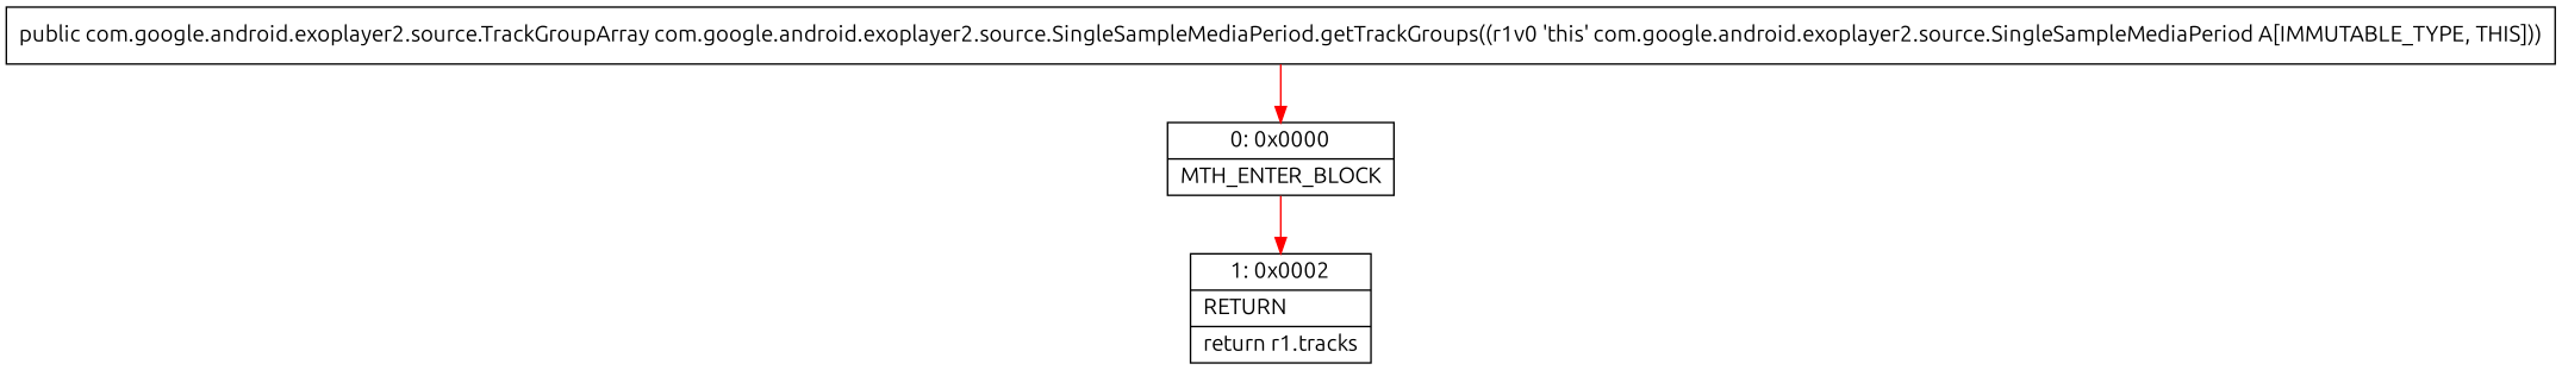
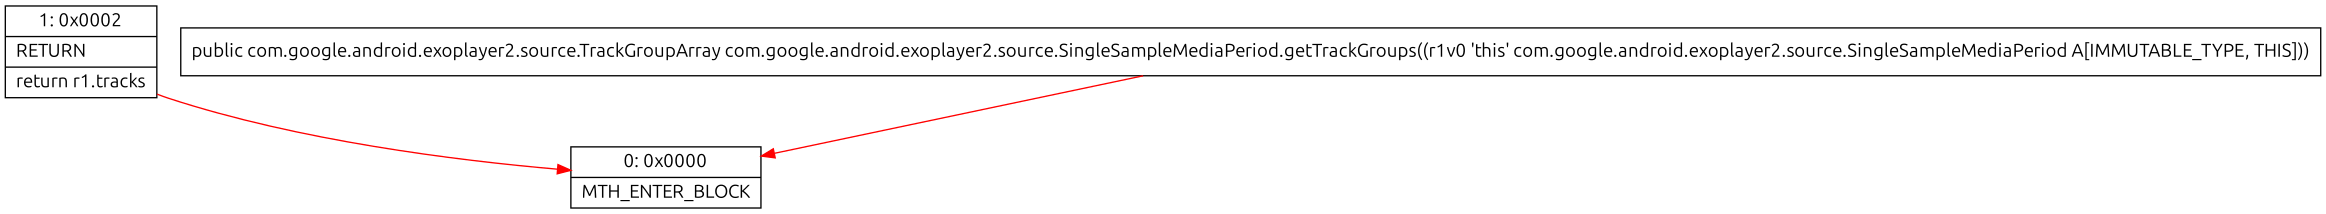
  digraph {
    fontname=Ubuntu
    node [shape=record fontname=Ubuntu]
    edge [color=red fontname=Ubuntu]
    n1 [label="{0\:\ 0x0000|MTH_ENTER_BLOCK\l}"]
    n2 [label="{1\:\ 0x0002|RETURN\l|return r1.tracks\l}"]
    n3 [label="{public com.google.android.exoplayer2.source.TrackGroupArray com.google.android.exoplayer2.source.SingleSampleMediaPeriod.getTrackGroups((r1v0 'this' com.google.android.exoplayer2.source.SingleSampleMediaPeriod A[IMMUTABLE_TYPE, THIS])) }"]
-   n1 -> n2
+   n2 -> n1
    n3 -> n1
  }
